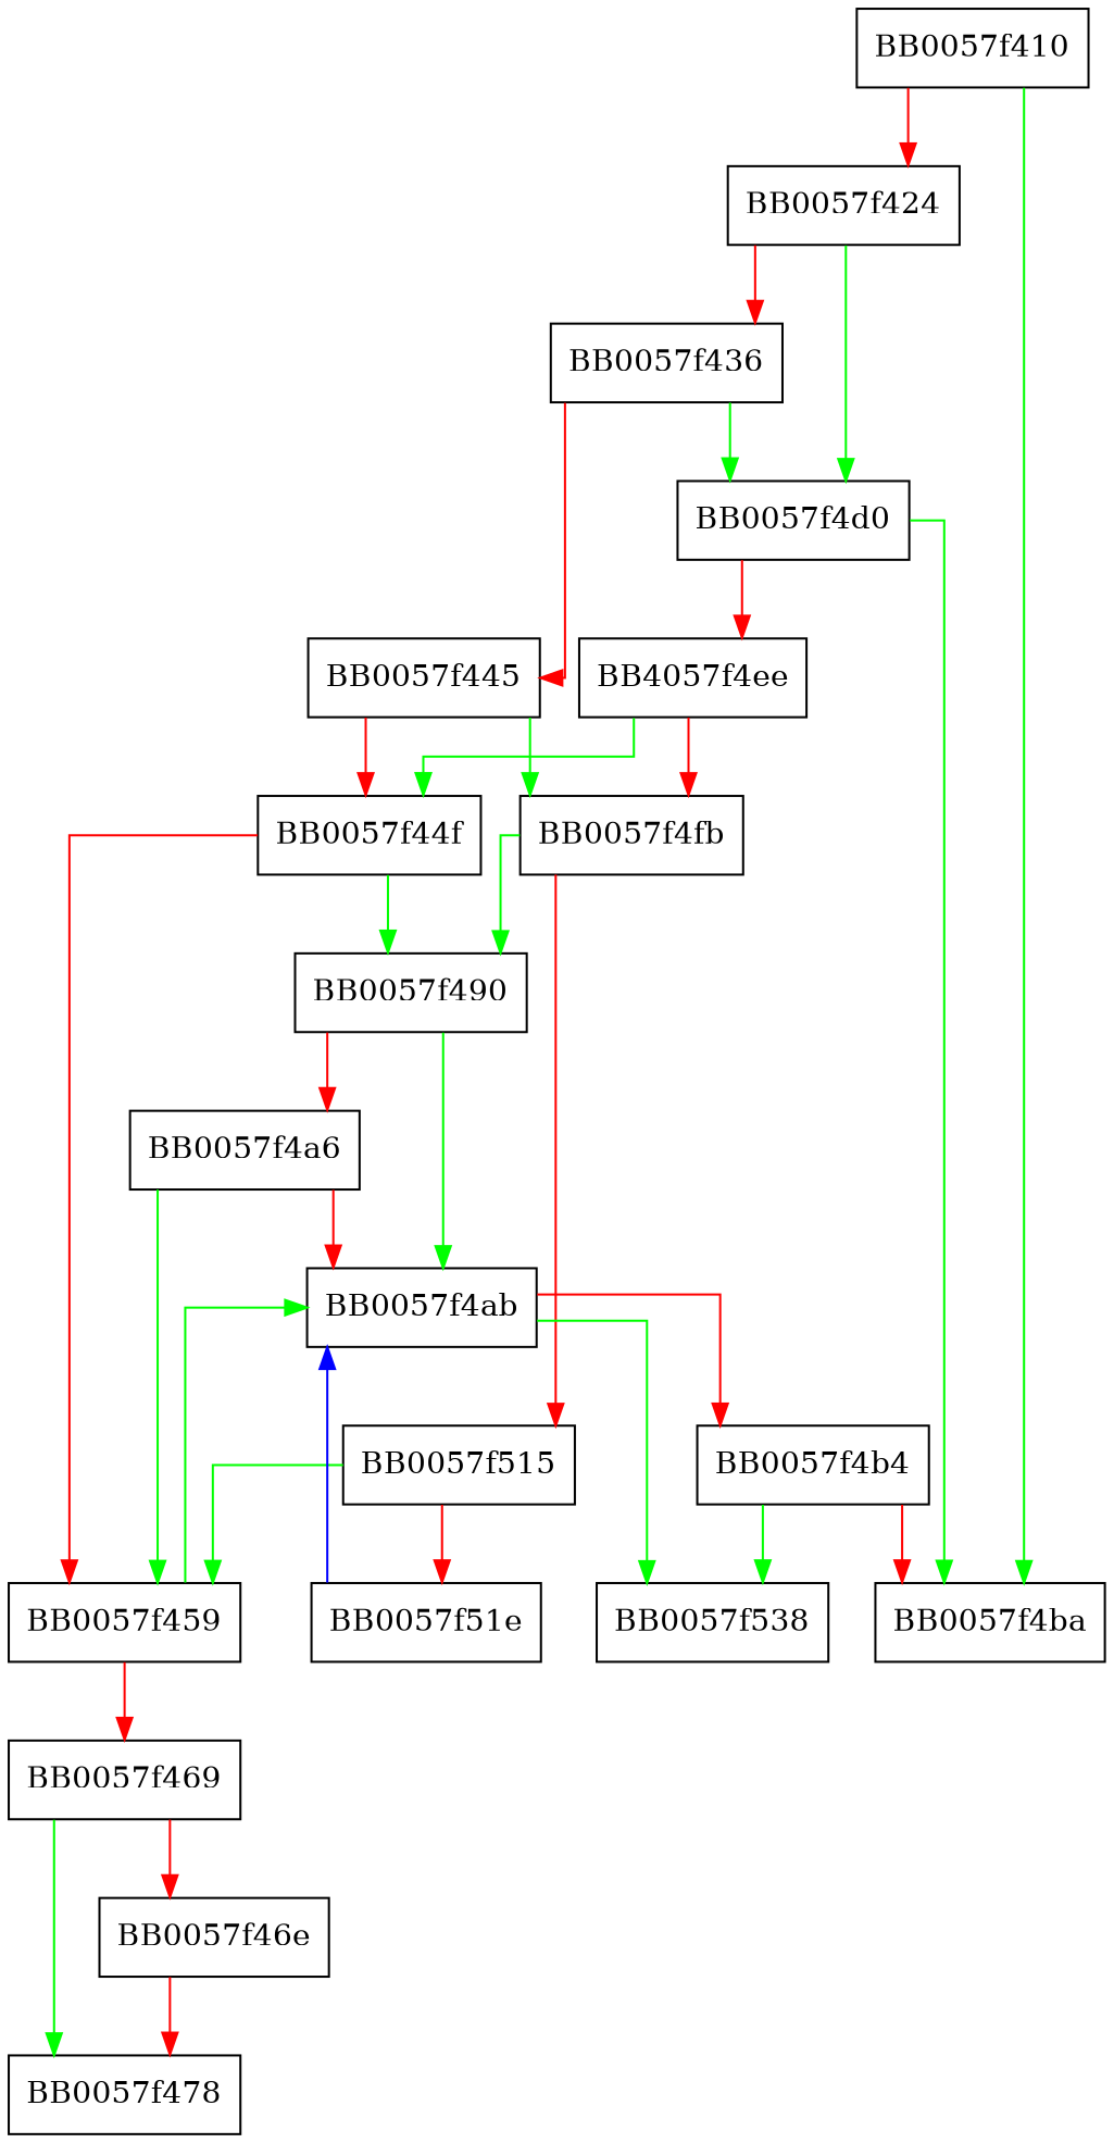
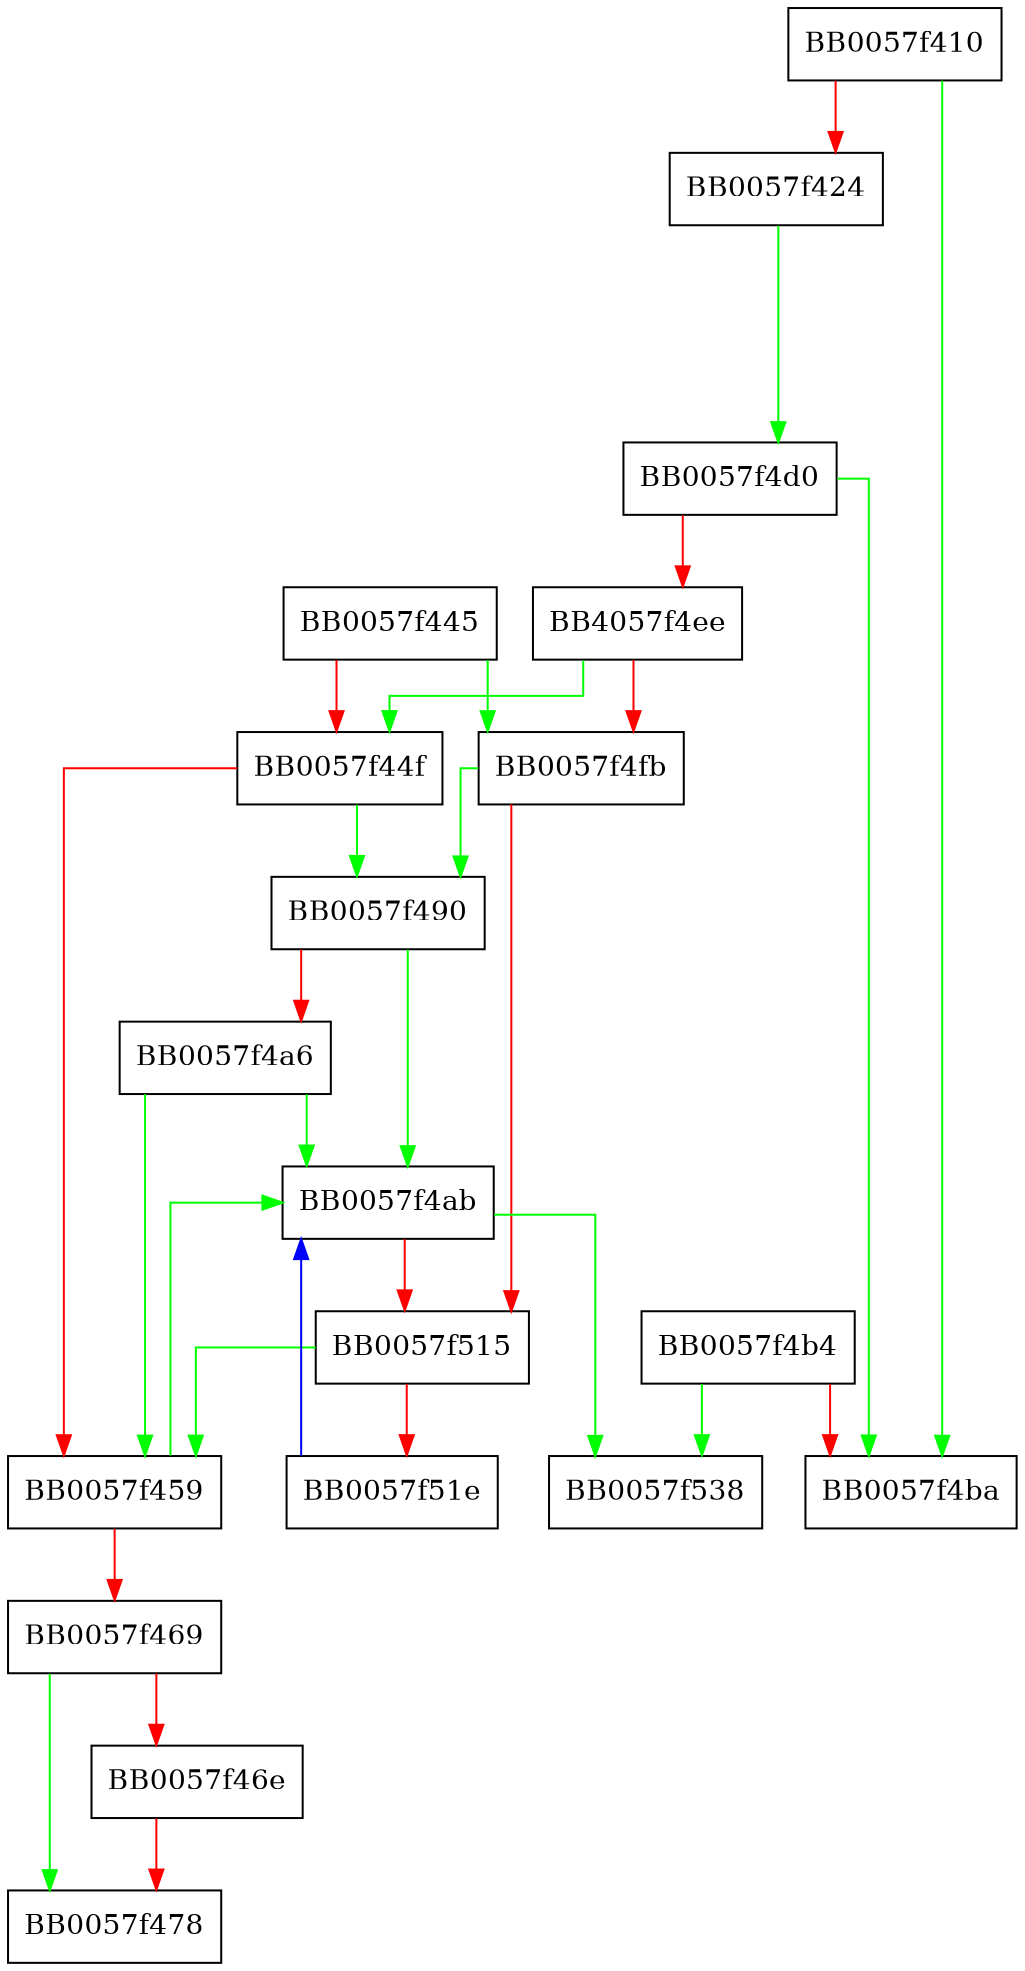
  digraph {
    splines=ortho
    node [shape=box]
    edge [color=red]
    BB0057f410
    BB0057f4ba
    BB0057f424
    BB0057f4d0
-   BB0057f436
    n6 [label=BB4057f4ee]
    n7 [label=BB0057f445]
    BB0057f4fb
    BB0057f44f
    BB0057f490
    BB0057f515
    BB0057f459
    BB0057f4ab
    BB0057f4a6
    BB0057f51e
    BB0057f469
    BB0057f538
    BB0057f4b4
    BB0057f478
    BB0057f46e
    BB0057f410 -> BB0057f4ba [color=green]
    BB0057f410 -> BB0057f424
    BB0057f424 -> BB0057f4d0 [color=green]
-   BB0057f424 -> BB0057f436
    BB0057f4d0 -> BB0057f4ba [color=green]
    BB0057f4d0 -> n6
-   BB0057f436 -> BB0057f4d0 [color=green]
-   BB0057f436 -> n7
    n6 -> BB0057f4fb
    n6 -> BB0057f44f [color=green]
    n7 -> BB0057f4fb [color=green]
    n7 -> BB0057f44f
    BB0057f4fb -> BB0057f490 [color=green]
    BB0057f4fb -> BB0057f515
    BB0057f44f -> BB0057f490 [color=green]
    BB0057f44f -> BB0057f459
    BB0057f490 -> BB0057f4ab [color=green]
    BB0057f490 -> BB0057f4a6
    BB0057f515 -> BB0057f459 [color=green]
    BB0057f515 -> BB0057f51e
    BB0057f459 -> BB0057f4ab [color=green]
    BB0057f459 -> BB0057f469
    BB0057f4ab -> BB0057f538 [color=green]
-   BB0057f4ab -> BB0057f4b4
+   BB0057f4ab -> BB0057f515
    BB0057f4a6 -> BB0057f459 [color=green]
-   BB0057f4a6 -> BB0057f4ab
+   BB0057f4a6 -> BB0057f4ab [color=green]
    BB0057f51e -> BB0057f4ab [color=blue]
    BB0057f469 -> BB0057f478 [color=green]
    BB0057f469 -> BB0057f46e
    BB0057f4b4 -> BB0057f4ba
    BB0057f4b4 -> BB0057f538 [color=green]
    BB0057f46e -> BB0057f478
  }
